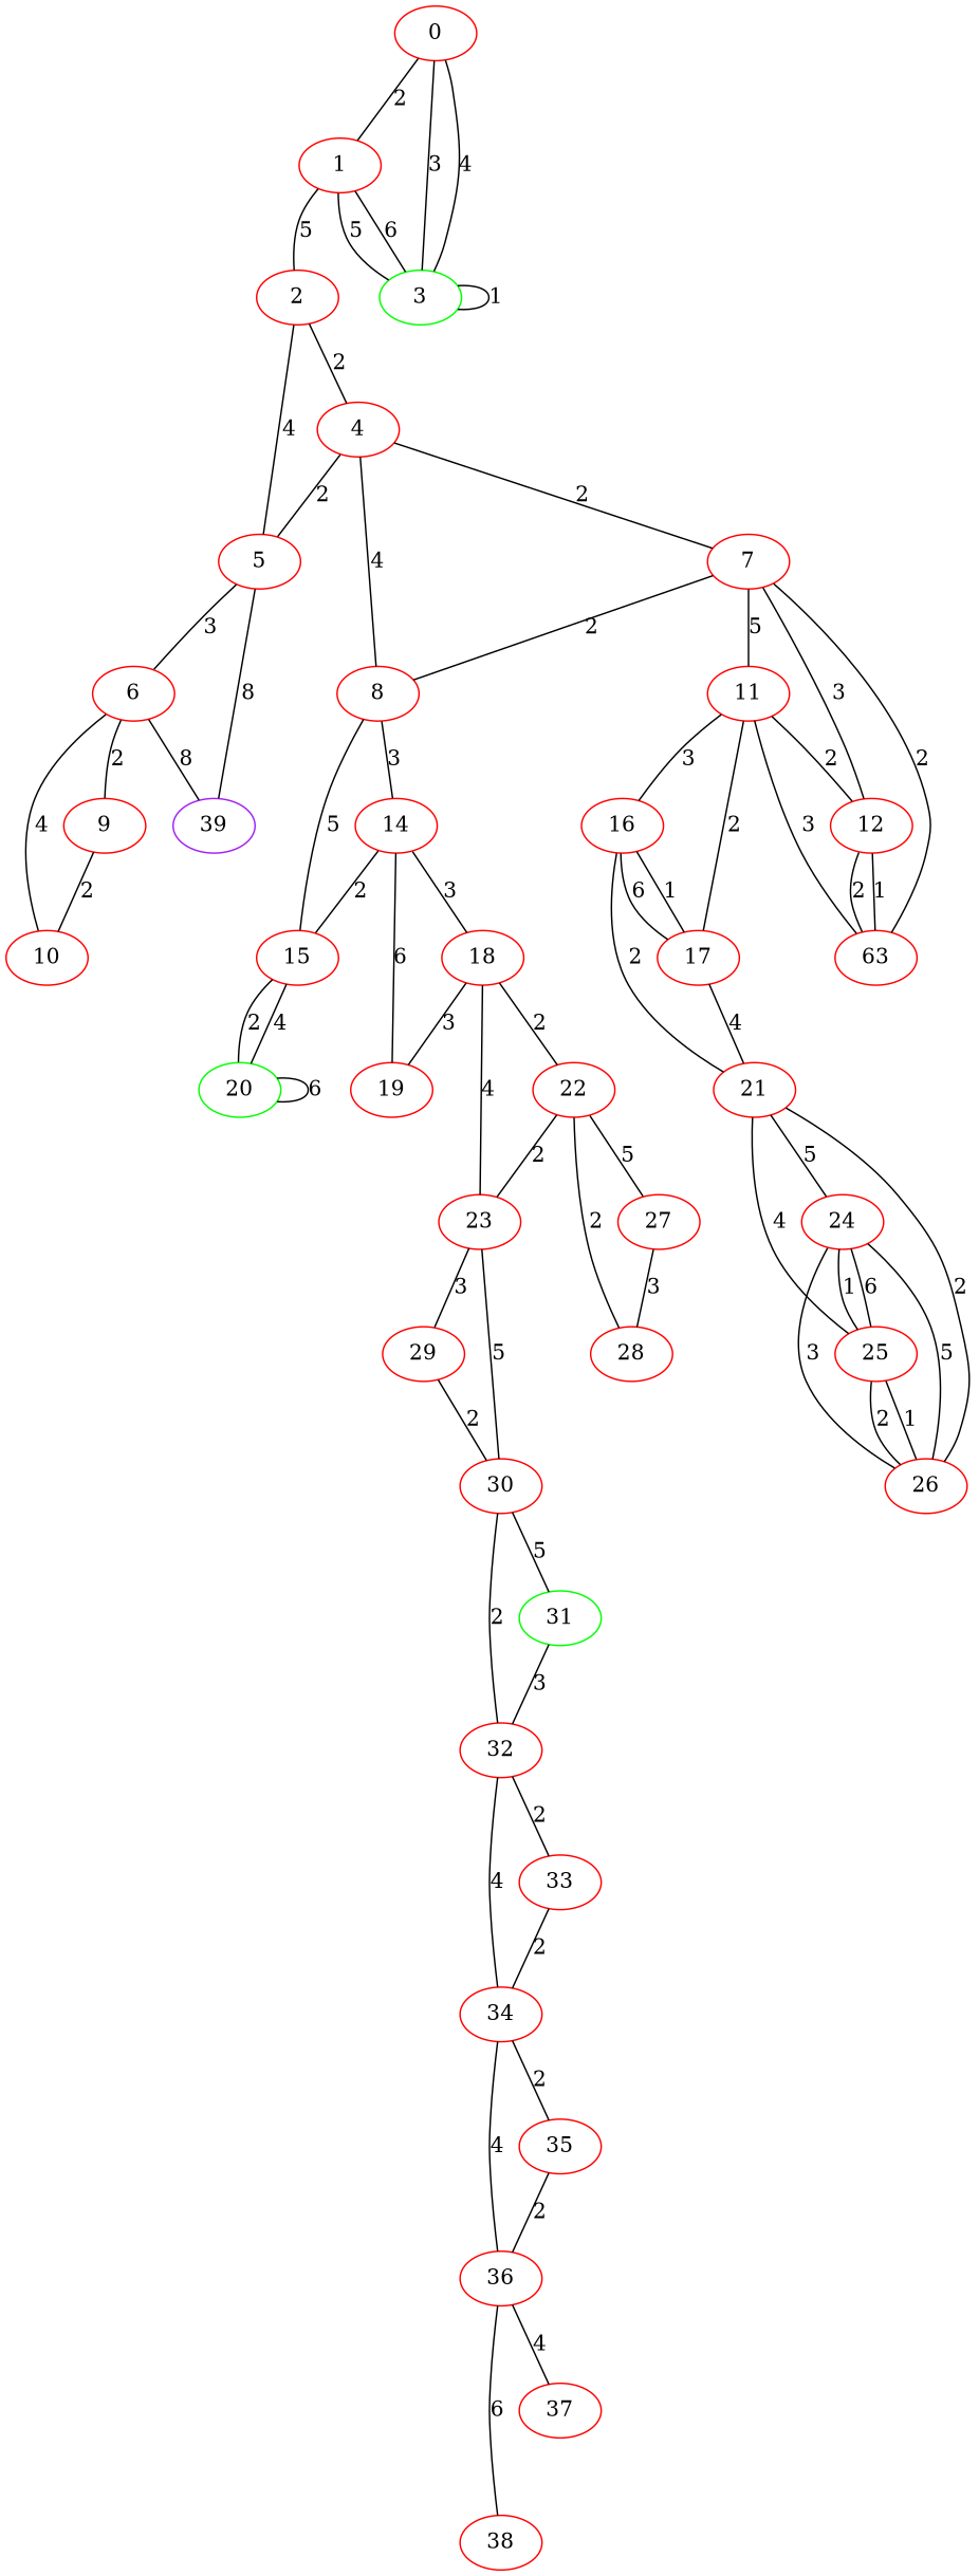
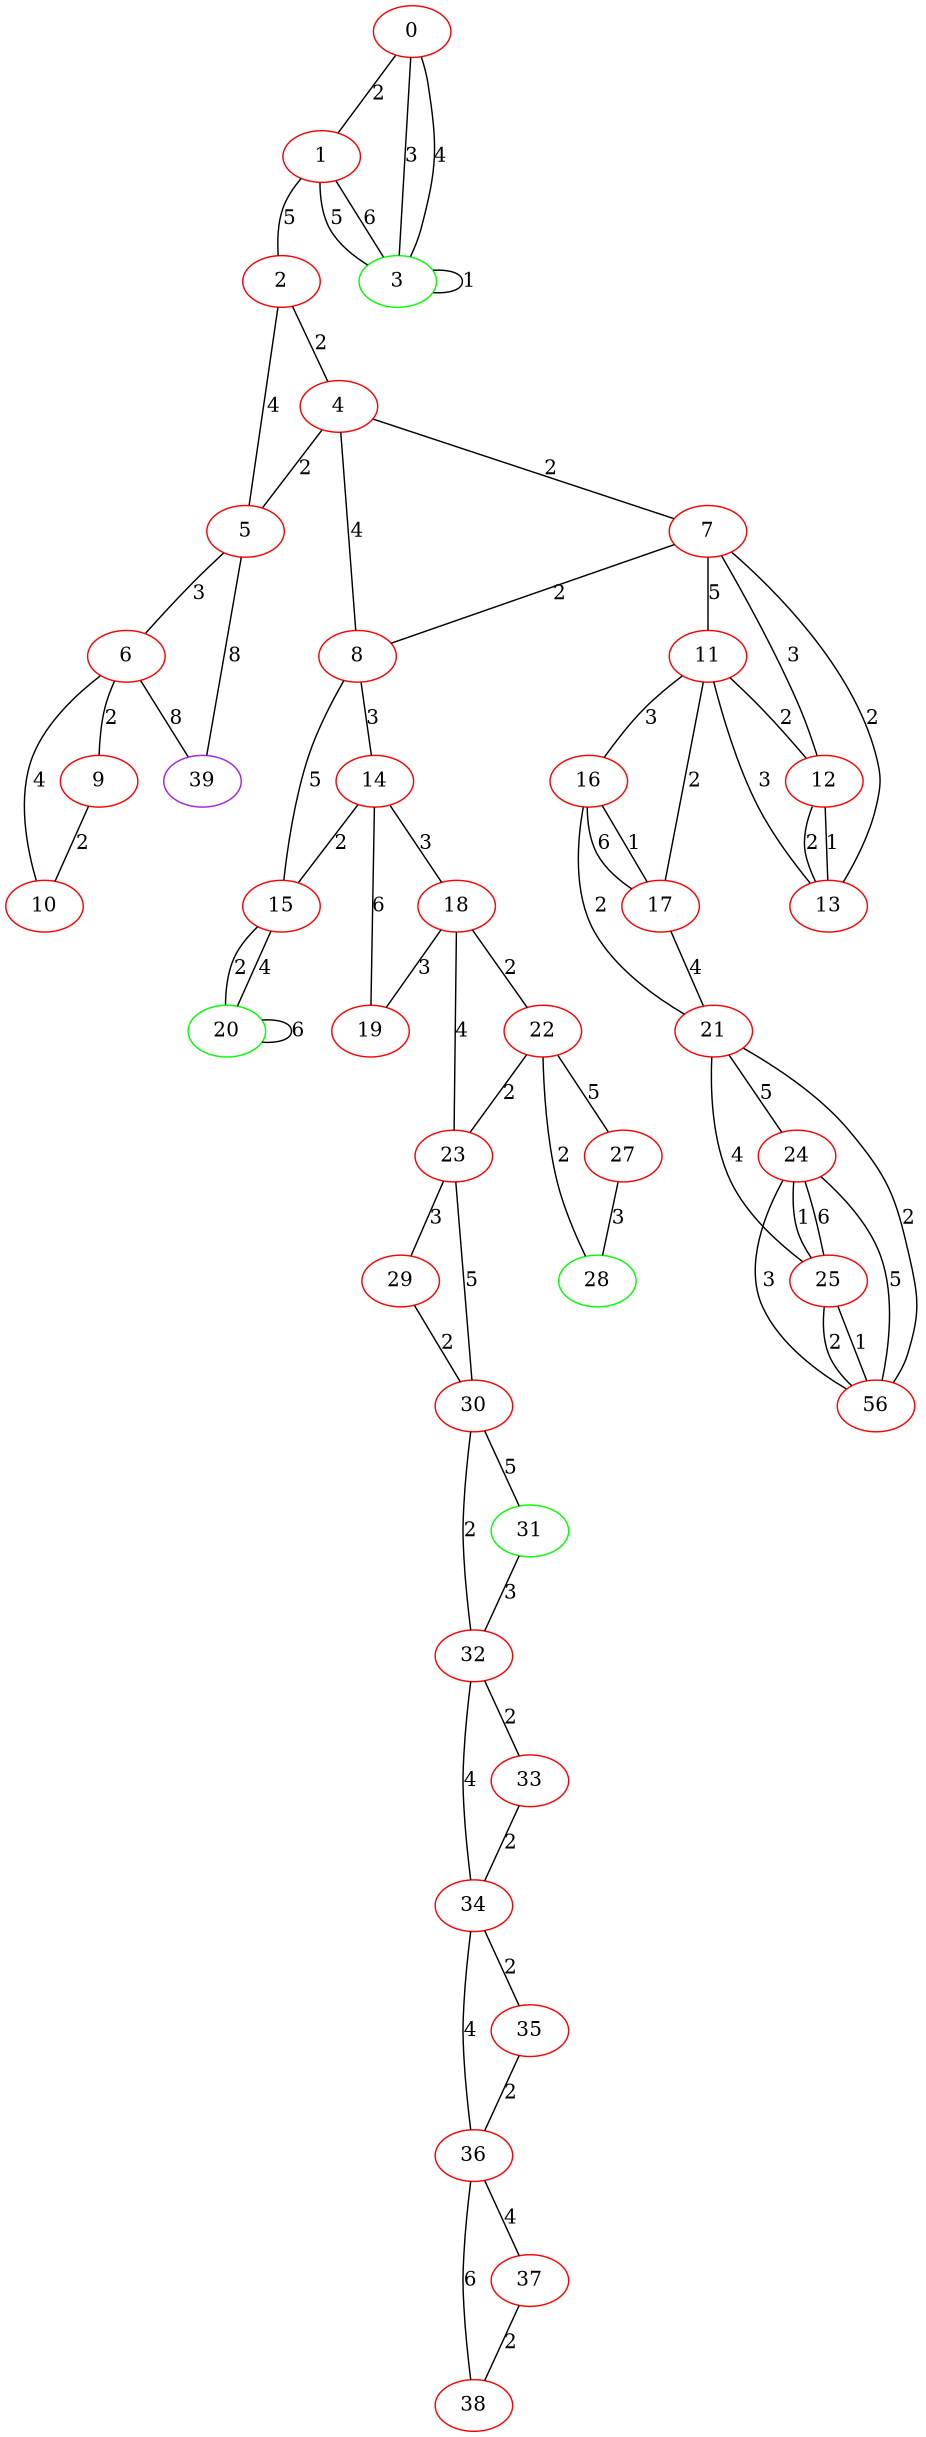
  graph {
    node [color=red weight=1]
    0
    1
    3 [color=green weight=2]
    2
    4
    5
    7
    8
    6
    39 [color=purple weight=4]
    11
    12
-   13 [label=63]
+   13
    14
    15
    9
    10
    16
    17
    18
    19
    20 [color=green weight=2]
    21
    22
    23
    24
    25
-   26
+   26 [label=56]
    27
-   28
+   28 [color=green]
    29
    30
    31 [color=green]
    32
    33
    34
    35
    36
    37
    38
    0 -- 1 [label=2]
    0 -- 3 [label=3]
    0 -- 3 [label=4]
    1 -- 3 [label=5]
    1 -- 3 [label=6]
    1 -- 2 [label=5]
    3 -- 3 [label=1]
    2 -- 4 [label=2]
    2 -- 5 [label=4]
    4 -- 5 [label=2]
    4 -- 7 [label=2]
    4 -- 8 [label=4]
    5 -- 6 [label=3]
    5 -- 39 [label=8]
    7 -- 8 [label=2]
    7 -- 11 [label=5]
    7 -- 12 [label=3]
    7 -- 13 [label=2]
    8 -- 14 [label=3]
    8 -- 15 [label=5]
    6 -- 39 [label=8]
    6 -- 9 [label=2]
    6 -- 10 [label=4]
    11 -- 12 [label=2]
    11 -- 13 [label=3]
    11 -- 16 [label=3]
    11 -- 17 [label=2]
    12 -- 13 [label=1]
    12 -- 13 [label=2]
    14 -- 15 [label=2]
    14 -- 18 [label=3]
    14 -- 19 [label=6]
    15 -- 20 [label=2]
    15 -- 20 [label=4]
    9 -- 10 [label=2]
    16 -- 17 [label=6]
    16 -- 17 [label=1]
    16 -- 21 [label=2]
    17 -- 21 [label=4]
    18 -- 19 [label=3]
    18 -- 22 [label=2]
    18 -- 23 [label=4]
    20 -- 20 [label=6]
    21 -- 24 [label=5]
    21 -- 25 [label=4]
    21 -- 26 [label=2]
    22 -- 23 [label=2]
    22 -- 27 [label=5]
    22 -- 28 [label=2]
    23 -- 29 [label=3]
    23 -- 30 [label=5]
    24 -- 25 [label=6]
    24 -- 25 [label=1]
    24 -- 26 [label=5]
    24 -- 26 [label=3]
    25 -- 26 [label=1]
    25 -- 26 [label=2]
    27 -- 28 [label=3]
    29 -- 30 [label=2]
    30 -- 31 [label=5]
    30 -- 32 [label=2]
    31 -- 32 [label=3]
    32 -- 33 [label=2]
    32 -- 34 [label=4]
    33 -- 34 [label=2]
    34 -- 35 [label=2]
    34 -- 36 [label=4]
    35 -- 36 [label=2]
    36 -- 37 [label=4]
    36 -- 38 [label=6]
+   37 -- 38 [label=2]
  }
